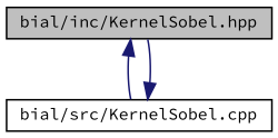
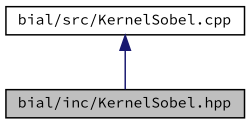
  digraph {
    fontname="Source Code Pro"
    node [color=black fontname="Source Code Pro" fontsize=10 shape=record style=filled]
    edge [color=midnightblue dir=back fontname="Source Code Pro" fontsize=10 labelfontname=Helvetica labelfontsize=10 style=solid]
    n1 [fillcolor=grey75 fontcolor=black height=0.2 label="bial/inc/KernelSobel.hpp" width=0.4]
    n2 [fillcolor=white height=0.2 label="bial/src/KernelSobel.cpp" width=0.4]
-   n1 -> n2
    n2 -> n1
  }
